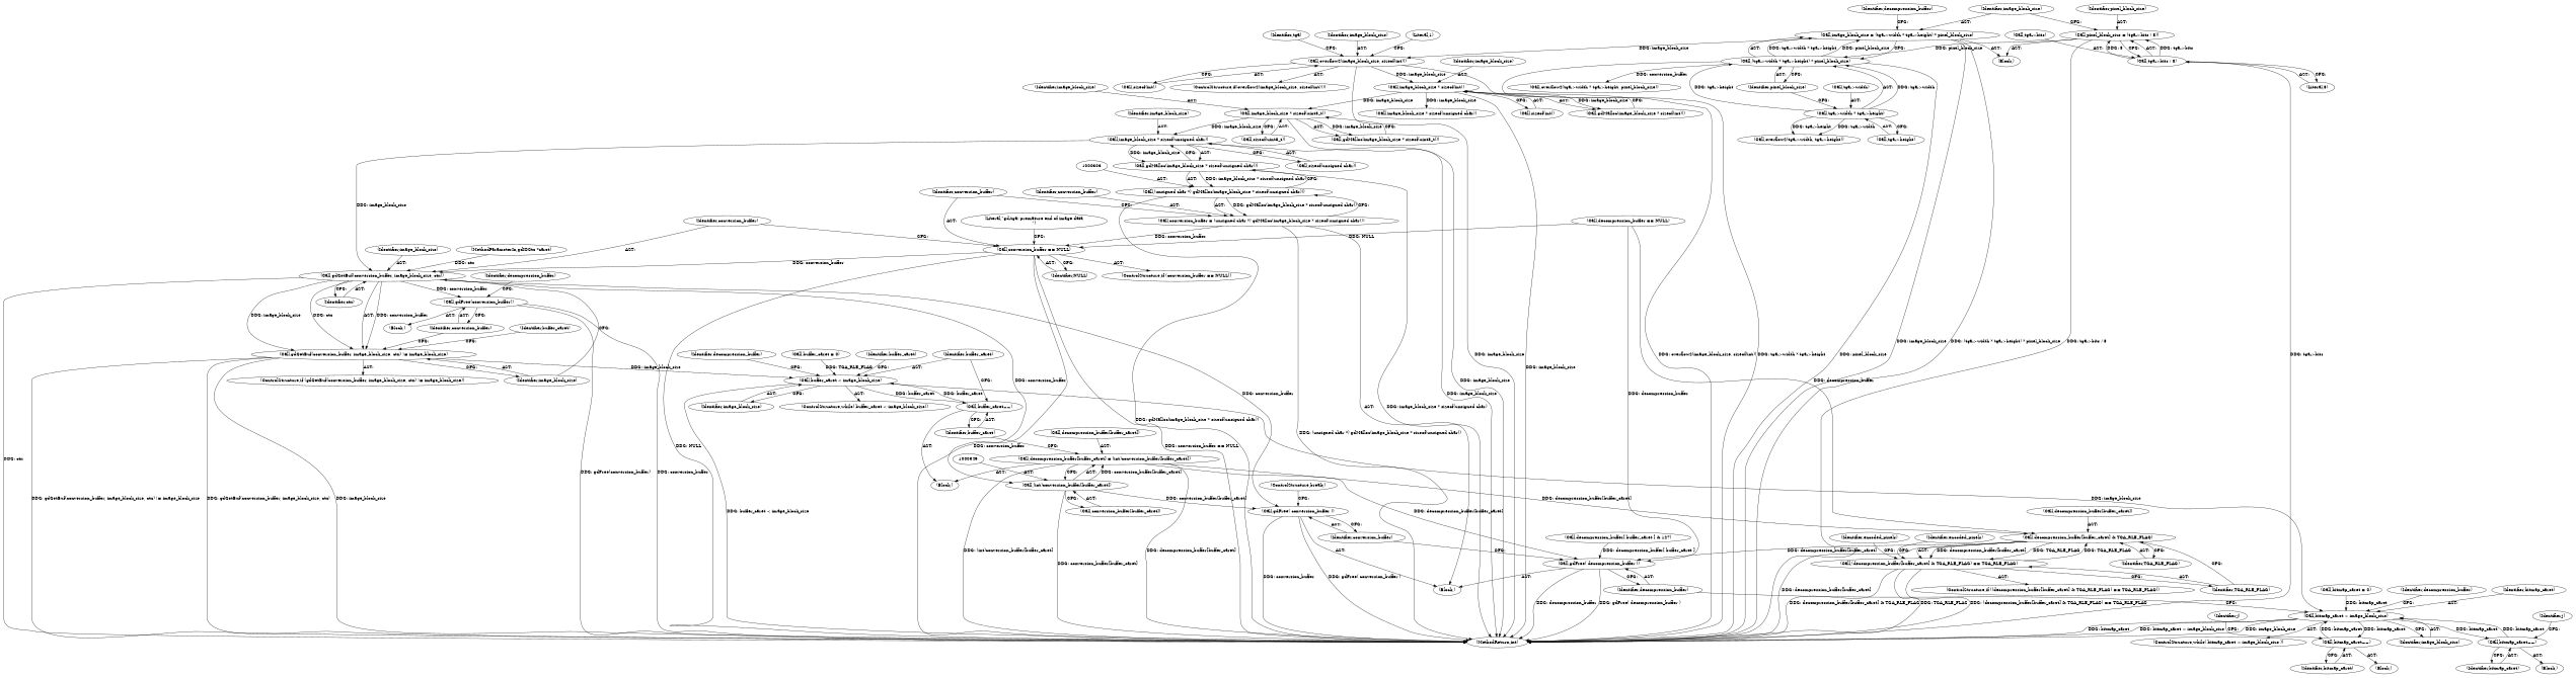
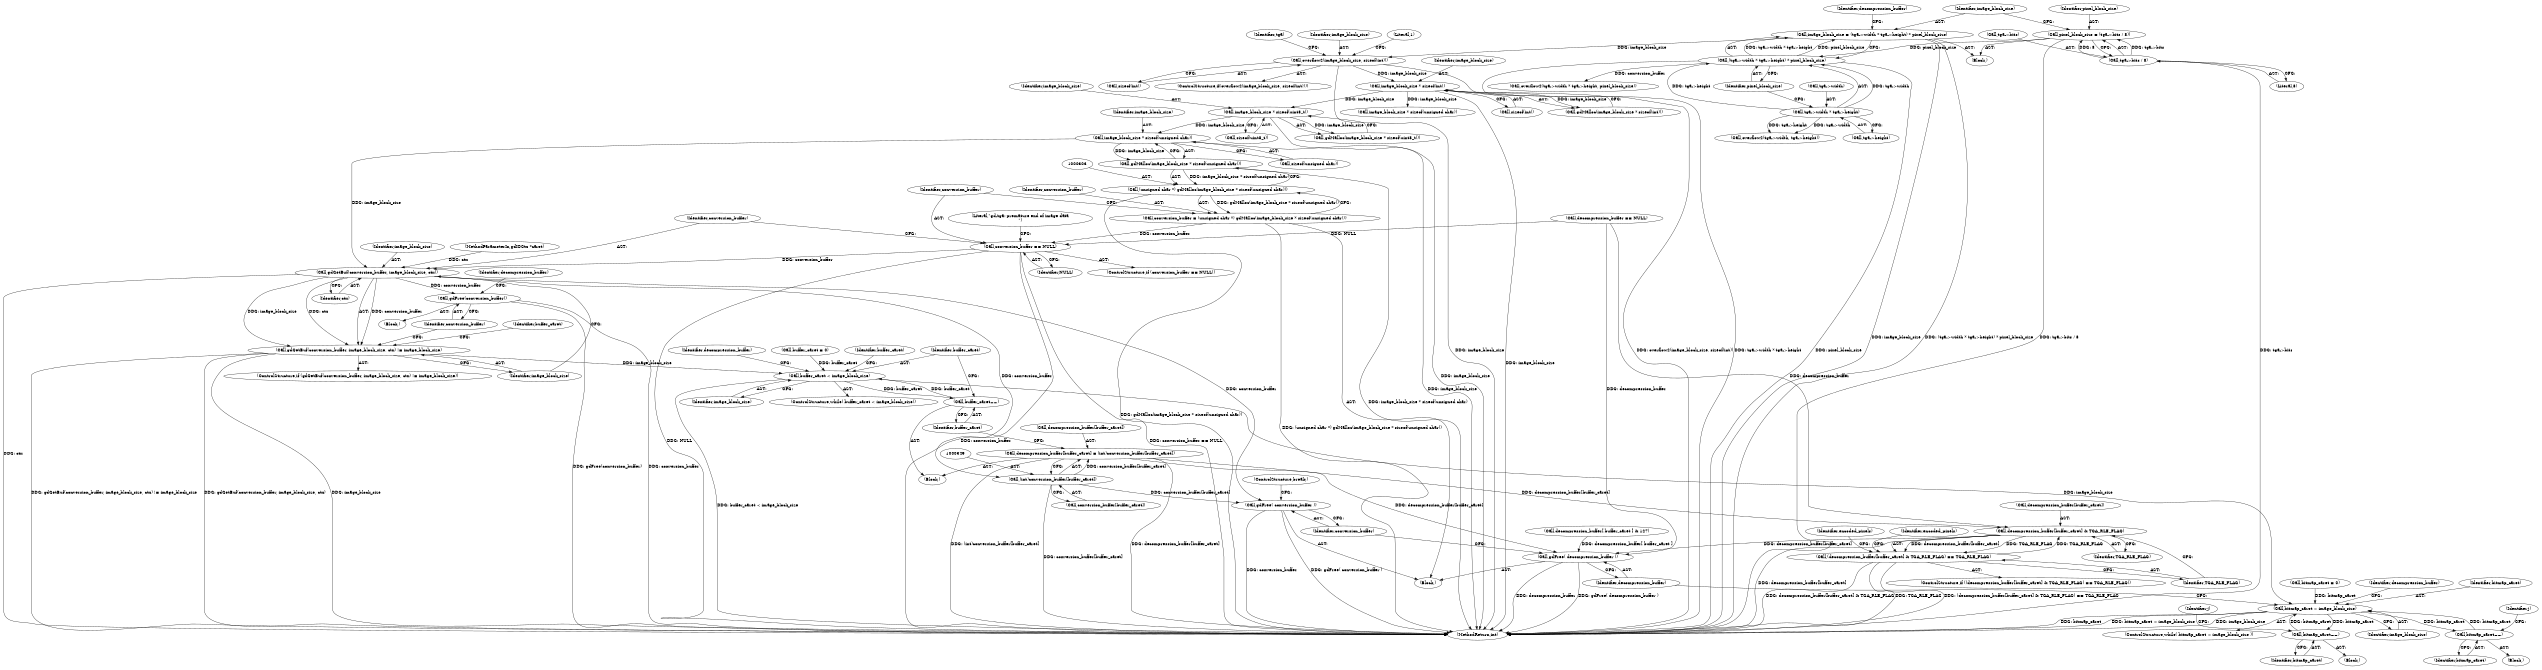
  digraph {
    n1 [label="(Call,image_block_size * sizeof(unsigned char))"]
    n2 [label="(Call,gdMalloc(image_block_size * sizeof(unsigned char)))"]
    n3 [label="(Call,gdGetBuf(conversion_buffer, image_block_size, ctx))"]
    n4 [label="(MethodReturn,int)"]
    n5 [label="(Call,sizeof(unsigned char))"]
    n6 [label="(Call,(unsigned char *) gdMalloc(image_block_size * sizeof(unsigned char)))"]
    n7 [label="(Call,gdGetBuf(conversion_buffer, image_block_size, ctx) != image_block_size)"]
    n8 [label="(Call,gdFree(conversion_buffer))"]
    n9 [label="(Call,(int)conversion_buffer[buffer_caret])"]
    n10 [label="(Call,gdFree( conversion_buffer ))"]
    n11 [label="(Identifier,ctx)"]
    n12 [label="(Call,image_block_size * sizeof(uint8_t))"]
    n13 [label="(Call,gdMalloc(image_block_size * sizeof(uint8_t)))"]
    n14 [label="(Call,sizeof(uint8_t))"]
    n15 [label="(Call,image_block_size * sizeof(int))"]
    n16 [label="(Call,sizeof(int))"]
    n17 [label="(Call,gdMalloc(image_block_size * sizeof(int)))"]
    n18 [label="(Call,image_block_size * sizeof(unsigned char))"]
    n19 [label="(Call,overflow2(image_block_size, sizeof(int)))"]
    n20 [label="(Call,sizeof(int))"]
    n21 [label="(ControlStructure,if(overflow2(image_block_size, sizeof(int))))"]
    n22 [label="(Call,image_block_size = (tga->width * tga->height) * pixel_block_size)"]
    n23 [label="(Call,(tga->width * tga->height) * pixel_block_size)"]
    n24 [label="(Block,)"]
    n25 [label="(Call,overflow2(tga->width * tga->height, pixel_block_size))"]
    n26 [label="(Identifier,pixel_block_size)"]
    n27 [label="(Call,tga->width * tga->height)"]
    n28 [label="(Call,overflow2(tga->width, tga->height))"]
    n29 [label="(Call,tga->height)"]
    n30 [label="(Call,pixel_block_size = (tga->bits / 8))"]
    n31 [label="(Call,tga->bits / 8)"]
    n32 [label="(Literal,8)"]
    n33 [label="(Call,conversion_buffer = (unsigned char *) gdMalloc(image_block_size * sizeof(unsigned char)))"]
    n34 [label="(Call,conversion_buffer == NULL)"]
    n35 [label="(Block,)"]
    n36 [label="(Identifier,NULL)"]
    n37 [label="(ControlStructure,if (conversion_buffer == NULL))"]
    n38 [label="(Call,buffer_caret < image_block_size)"]
    n39 [label="(Identifier,image_block_size)"]
    n40 [label="(ControlStructure,if (gdGetBuf(conversion_buffer, image_block_size, ctx) != image_block_size))"]
    n41 [label="(Identifier,conversion_buffer)"]
    n42 [label="(Block,)"]
    n43 [label="(Call,decompression_buffer[buffer_caret] = (int)conversion_buffer[buffer_caret])"]
    n44 [label="(Call,conversion_buffer[buffer_caret])"]
    n45 [label="(Identifier,conversion_buffer)"]
    n46 [label="(Call,buffer_caret++)"]
    n47 [label="(Call,bitmap_caret < image_block_size)"]
    n48 [label="(Identifier,image_block_size)"]
    n49 [label="(ControlStructure,while( buffer_caret < image_block_size))"]
    n50 [label="(Identifier,buffer_caret)"]
    n51 [label="(Block,)"]
    n52 [label="(Call,bitmap_caret++)"]
    n53 [label="(Call,bitmap_caret++)"]
    n54 [label="(Identifier,image_block_size)"]
    n55 [label="(ControlStructure,while( bitmap_caret < image_block_size ))"]
    n56 [label="(Identifier,bitmap_caret)"]
    n57 [label="(Block,)"]
    n58 [label="(Identifier,bitmap_caret)"]
    n59 [label="(Block,)"]
    n60 [label="(Call,decompression_buffer[buffer_caret] & TGA_RLE_FLAG)"]
    n61 [label="(Call,gdFree( decompression_buffer ))"]
    n62 [label="(Call,(decompression_buffer[buffer_caret] & TGA_RLE_FLAG) == TGA_RLE_FLAG)"]
    n63 [label="(Identifier,TGA_RLE_FLAG)"]
    n64 [label="(Identifier,decompression_buffer)"]
    n65 [label="(ControlStructure,if ((decompression_buffer[buffer_caret] & TGA_RLE_FLAG) == TGA_RLE_FLAG))"]
    n66 [label="(Identifier,TGA_RLE_FLAG)"]
    n67 [label="(MethodParameterIn,gdIOCtx *caret)"]
    n68 [label="(ControlStructure,break;)"]
    n69 [label="(Identifier,tga)"]
    n70 [label="(Call,tga->bits)"]
    n71 [label="(Call,decompression_buffer[buffer_caret])"]
    n72 [label="(Identifier,image_block_size)"]
    n73 [label="(Call,tga->width)"]
    n74 [label="(Call,bitmap_caret = 0)"]
    n75 [label="(Identifier,image_block_size)"]
    n76 [label="(Call,decompression_buffer[ buffer_caret ] & 127)"]
    n77 [label="(Identifier,image_block_size)"]
    n78 [label="(Identifier,decompression_buffer)"]
    n79 [label="(Call,decompression_buffer[buffer_caret])"]
    n80 [label="(Identifier,conversion_buffer)"]
    n81 [label="(Identifier,buffer_caret)"]
    n82 [label="(Call,decompression_buffer == NULL)"]
    n83 [label="(Identifier,buffer_caret)"]
    n84 [label="(Call,buffer_caret = 0)"]
    n85 [label="(Identifier,encoded_pixels)"]
    n86 [label="(Literal,\"gd-tga: premature end of image data\n\")"]
    n87 [label="(Identifier,pixel_block_size)"]
    n88 [label="(Identifier,conversion_buffer)"]
    n89 [label="(Identifier,buffer_caret)"]
    n90 [label="(Identifier,image_block_size)"]
    n91 [label="(Identifier,decompression_buffer)"]
    n92 [label="(Literal,1)"]
    n93 [label="(Identifier,bitmap_caret)"]
    n94 [label="(Identifier,image_block_size)"]
    n95 [label="(Identifier,j)"]
    n96 [label="(Identifier,decompression_buffer)"]
    n97 [label="(Identifier,conversion_buffer)"]
    n98 [label="(Identifier,encoded_pixels)"]
    n99 [label="(Identifier,j)"]
    n100 [label="(Identifier,image_block_size)"]
    n101 [label="(Identifier,decompression_buffer)"]
    1000303
    1000349
    n1 -> n2 [label="AST: "]
    n1 -> n2 [label="DDG: image_block_size"]
    n1 -> n3 [label="DDG: image_block_size"]
    n1 -> n4 [label="DDG: image_block_size"]
    n1 -> n5 [label="CFG: "]
    n2 -> n1 [label="CFG: "]
    n2 -> n4 [label="DDG: image_block_size * sizeof(unsigned char)"]
    n2 -> n6 [label="AST: "]
    n2 -> n6 [label="DDG: image_block_size * sizeof(unsigned char)"]
    n3 -> n4 [label="DDG: ctx"]
    n3 -> n7 [label="AST: "]
    n3 -> n7 [label="DDG: conversion_buffer"]
    n3 -> n7 [label="DDG: image_block_size"]
    n3 -> n7 [label="DDG: ctx"]
    n3 -> n8 [label="DDG: conversion_buffer"]
    n3 -> n9 [label="DDG: conversion_buffer"]
    n3 -> n10 [label="DDG: conversion_buffer"]
    n3 -> n11 [label="CFG: "]
    n5 -> n1 [label="AST: "]
    n6 -> n2 [label="CFG: "]
    n6 -> n4 [label="DDG: gdMalloc(image_block_size * sizeof(unsigned char))"]
    n6 -> n33 [label="AST: "]
    n6 -> n33 [label="DDG: gdMalloc(image_block_size * sizeof(unsigned char))"]
    n7 -> n4 [label="DDG: gdGetBuf(conversion_buffer, image_block_size, ctx) != image_block_size"]
    n7 -> n4 [label="DDG: gdGetBuf(conversion_buffer, image_block_size, ctx)"]
    n7 -> n4 [label="DDG: image_block_size"]
    n7 -> n38 [label="DDG: image_block_size"]
    n7 -> n39 [label="CFG: "]
    n7 -> n40 [label="AST: "]
    n8 -> n4 [label="DDG: gdFree(conversion_buffer)"]
    n8 -> n4 [label="DDG: conversion_buffer"]
    n8 -> n41 [label="CFG: "]
    n8 -> n42 [label="AST: "]
    n9 -> n4 [label="DDG: conversion_buffer[buffer_caret]"]
    n9 -> n10 [label="DDG: conversion_buffer[buffer_caret]"]
    n9 -> n43 [label="AST: "]
    n9 -> n43 [label="DDG: conversion_buffer[buffer_caret]"]
    n9 -> n44 [label="CFG: "]
    n10 -> n4 [label="DDG: conversion_buffer"]
    n10 -> n4 [label="DDG: gdFree( conversion_buffer )"]
    n10 -> n35 [label="AST: "]
    n10 -> n45 [label="CFG: "]
    n11 -> n3 [label="AST: "]
    n12 -> n1 [label="DDG: image_block_size"]
    n12 -> n4 [label="DDG: image_block_size"]
    n12 -> n13 [label="AST: "]
    n12 -> n13 [label="DDG: image_block_size"]
    n12 -> n14 [label="CFG: "]
    n13 -> n12 [label="CFG: "]
    n14 -> n12 [label="AST: "]
    n15 -> n4 [label="DDG: image_block_size"]
    n15 -> n12 [label="DDG: image_block_size"]
    n15 -> n16 [label="CFG: "]
    n15 -> n17 [label="AST: "]
    n15 -> n17 [label="DDG: image_block_size"]
    n15 -> n18 [label="DDG: image_block_size"]
    n16 -> n15 [label="AST: "]
    n17 -> n15 [label="CFG: "]
    n19 -> n4 [label="DDG: image_block_size"]
    n19 -> n4 [label="DDG: overflow2(image_block_size, sizeof(int))"]
    n19 -> n15 [label="DDG: image_block_size"]
    n19 -> n20 [label="CFG: "]
    n19 -> n21 [label="AST: "]
    n20 -> n19 [label="AST: "]
    n22 -> n4 [label="DDG: image_block_size"]
    n22 -> n4 [label="DDG: (tga->width * tga->height) * pixel_block_size"]
    n22 -> n19 [label="DDG: image_block_size"]
    n22 -> n23 [label="CFG: "]
    n22 -> n24 [label="AST: "]
    n23 -> n4 [label="DDG: pixel_block_size"]
    n23 -> n4 [label="DDG: tga->width * tga->height"]
    n23 -> n22 [label="AST: "]
    n23 -> n22 [label="DDG: tga->width * tga->height"]
    n23 -> n22 [label="DDG: pixel_block_size"]
    n23 -> n25 [label="DDG: conversion_buffer"]
    n23 -> n26 [label="CFG: "]
    n26 -> n23 [label="AST: "]
    n26 -> n27 [label="CFG: "]
    n27 -> n23 [label="AST: "]
    n27 -> n23 [label="DDG: tga->width"]
    n27 -> n23 [label="DDG: tga->height"]
    n27 -> n28 [label="DDG: tga->width"]
    n27 -> n28 [label="DDG: tga->height"]
    n27 -> n29 [label="CFG: "]
    n29 -> n27 [label="AST: "]
    n30 -> n4 [label="DDG: tga->bits / 8"]
    n30 -> n23 [label="DDG: pixel_block_size"]
    n30 -> n24 [label="AST: "]
    n30 -> n31 [label="CFG: "]
    n31 -> n4 [label="DDG: tga->bits"]
    n31 -> n30 [label="AST: "]
    n31 -> n30 [label="DDG: tga->bits"]
    n31 -> n30 [label="DDG: 8"]
    n31 -> n32 [label="CFG: "]
    n32 -> n31 [label="AST: "]
    n33 -> n4 [label="DDG: (unsigned char *) gdMalloc(image_block_size * sizeof(unsigned char))"]
    n33 -> n6 [label="CFG: "]
    n33 -> n34 [label="DDG: conversion_buffer"]
    n33 -> n35 [label="AST: "]
    n34 -> n3 [label="DDG: conversion_buffer"]
    n34 -> n4 [label="DDG: conversion_buffer == NULL"]
    n34 -> n4 [label="DDG: NULL"]
    n34 -> n4 [label="DDG: conversion_buffer"]
    n34 -> n36 [label="CFG: "]
    n34 -> n37 [label="AST: "]
    n36 -> n34 [label="AST: "]
    n38 -> n4 [label="DDG: buffer_caret < image_block_size"]
    n38 -> n46 [label="DDG: buffer_caret"]
    n38 -> n47 [label="DDG: image_block_size"]
    n38 -> n48 [label="CFG: "]
    n38 -> n49 [label="AST: "]
    n39 -> n3 [label="CFG: "]
    n39 -> n7 [label="AST: "]
    n41 -> n7 [label="CFG: "]
    n41 -> n8 [label="AST: "]
    n43 -> n4 [label="DDG: (int)conversion_buffer[buffer_caret]"]
    n43 -> n4 [label="DDG: decompression_buffer[buffer_caret]"]
    n43 -> n9 [label="CFG: "]
    n43 -> n51 [label="AST: "]
    n43 -> n60 [label="DDG: decompression_buffer[buffer_caret]"]
    n43 -> n61 [label="DDG: decompression_buffer[buffer_caret]"]
    n44 -> n9 [label="AST: "]
    n45 -> n10 [label="AST: "]
    n45 -> n61 [label="CFG: "]
    n46 -> n38 [label="DDG: buffer_caret"]
    n46 -> n50 [label="CFG: "]
    n46 -> n51 [label="AST: "]
    n47 -> n4 [label="DDG: image_block_size"]
    n47 -> n4 [label="DDG: bitmap_caret"]
    n47 -> n4 [label="DDG: bitmap_caret < image_block_size"]
    n47 -> n52 [label="DDG: bitmap_caret"]
    n47 -> n53 [label="DDG: bitmap_caret"]
    n47 -> n54 [label="CFG: "]
    n47 -> n55 [label="AST: "]
    n48 -> n38 [label="AST: "]
    n50 -> n43 [label="CFG: "]
    n50 -> n46 [label="AST: "]
    n52 -> n47 [label="DDG: bitmap_caret"]
    n52 -> n56 [label="CFG: "]
    n52 -> n57 [label="AST: "]
    n53 -> n47 [label="DDG: bitmap_caret"]
    n53 -> n58 [label="CFG: "]
    n53 -> n59 [label="AST: "]
    n54 -> n47 [label="AST: "]
    n56 -> n52 [label="AST: "]
    n58 -> n53 [label="AST: "]
    n60 -> n4 [label="DDG: decompression_buffer[buffer_caret]"]
    n60 -> n61 [label="DDG: decompression_buffer[buffer_caret]"]
    n60 -> n62 [label="AST: "]
    n60 -> n62 [label="DDG: decompression_buffer[buffer_caret]"]
    n60 -> n62 [label="DDG: TGA_RLE_FLAG"]
    n60 -> n63 [label="CFG: "]
    n61 -> n4 [label="DDG: gdFree( decompression_buffer )"]
    n61 -> n4 [label="DDG: decompression_buffer"]
    n61 -> n35 [label="AST: "]
    n61 -> n64 [label="CFG: "]
    n62 -> n4 [label="DDG: decompression_buffer[buffer_caret] & TGA_RLE_FLAG"]
    n62 -> n4 [label="DDG: TGA_RLE_FLAG"]
    n62 -> n4 [label="DDG: (decompression_buffer[buffer_caret] & TGA_RLE_FLAG) == TGA_RLE_FLAG"]
    n62 -> n60 [label="DDG: TGA_RLE_FLAG"]
    n62 -> n65 [label="AST: "]
    n62 -> n66 [label="CFG: "]
    n63 -> n60 [label="AST: "]
    n64 -> n47 [label="CFG: "]
    n64 -> n61 [label="AST: "]
    n66 -> n60 [label="CFG: "]
    n66 -> n62 [label="AST: "]
    n67 -> n3 [label="DDG: ctx"]
    n68 -> n10 [label="CFG: "]
    n69 -> n19 [label="CFG: "]
    n70 -> n31 [label="AST: "]
    n71 -> n43 [label="AST: "]
    n72 -> n19 [label="AST: "]
    n73 -> n27 [label="AST: "]
    n74 -> n47 [label="DDG: bitmap_caret"]
    n75 -> n22 [label="AST: "]
    n75 -> n30 [label="CFG: "]
    n76 -> n61 [label="DDG: decompression_buffer[ buffer_caret ]"]
    n77 -> n3 [label="AST: "]
    n78 -> n38 [label="CFG: "]
    n79 -> n60 [label="AST: "]
    n80 -> n3 [label="AST: "]
    n80 -> n34 [label="CFG: "]
    n81 -> n38 [label="AST: "]
    n81 -> n46 [label="CFG: "]
    n82 -> n34 [label="DDG: NULL"]
    n82 -> n60 [label="DDG: decompression_buffer"]
    n82 -> n61 [label="DDG: decompression_buffer"]
    n83 -> n7 [label="CFG: "]
-   n84 -> n38 [label="DDG: TGA_RLE_FLAG"]
+   n84 -> n38 [label="DDG: buffer_caret"]
    n85 -> n62 [label="CFG: "]
    n86 -> n34 [label="CFG: "]
    n87 -> n30 [label="AST: "]
    n88 -> n33 [label="CFG: "]
    n88 -> n34 [label="AST: "]
    n89 -> n38 [label="CFG: "]
    n90 -> n15 [label="AST: "]
    n91 -> n47 [label="CFG: "]
    n92 -> n19 [label="CFG: "]
    n93 -> n47 [label="AST: "]
    n94 -> n12 [label="AST: "]
    n95 -> n53 [label="CFG: "]
    n96 -> n8 [label="CFG: "]
    n97 -> n33 [label="AST: "]
    n98 -> n62 [label="CFG: "]
    n99 -> n52 [label="CFG: "]
    n100 -> n1 [label="AST: "]
    n101 -> n22 [label="CFG: "]
    1000303 -> n6 [label="AST: "]
    1000349 -> n9 [label="AST: "]
  }
